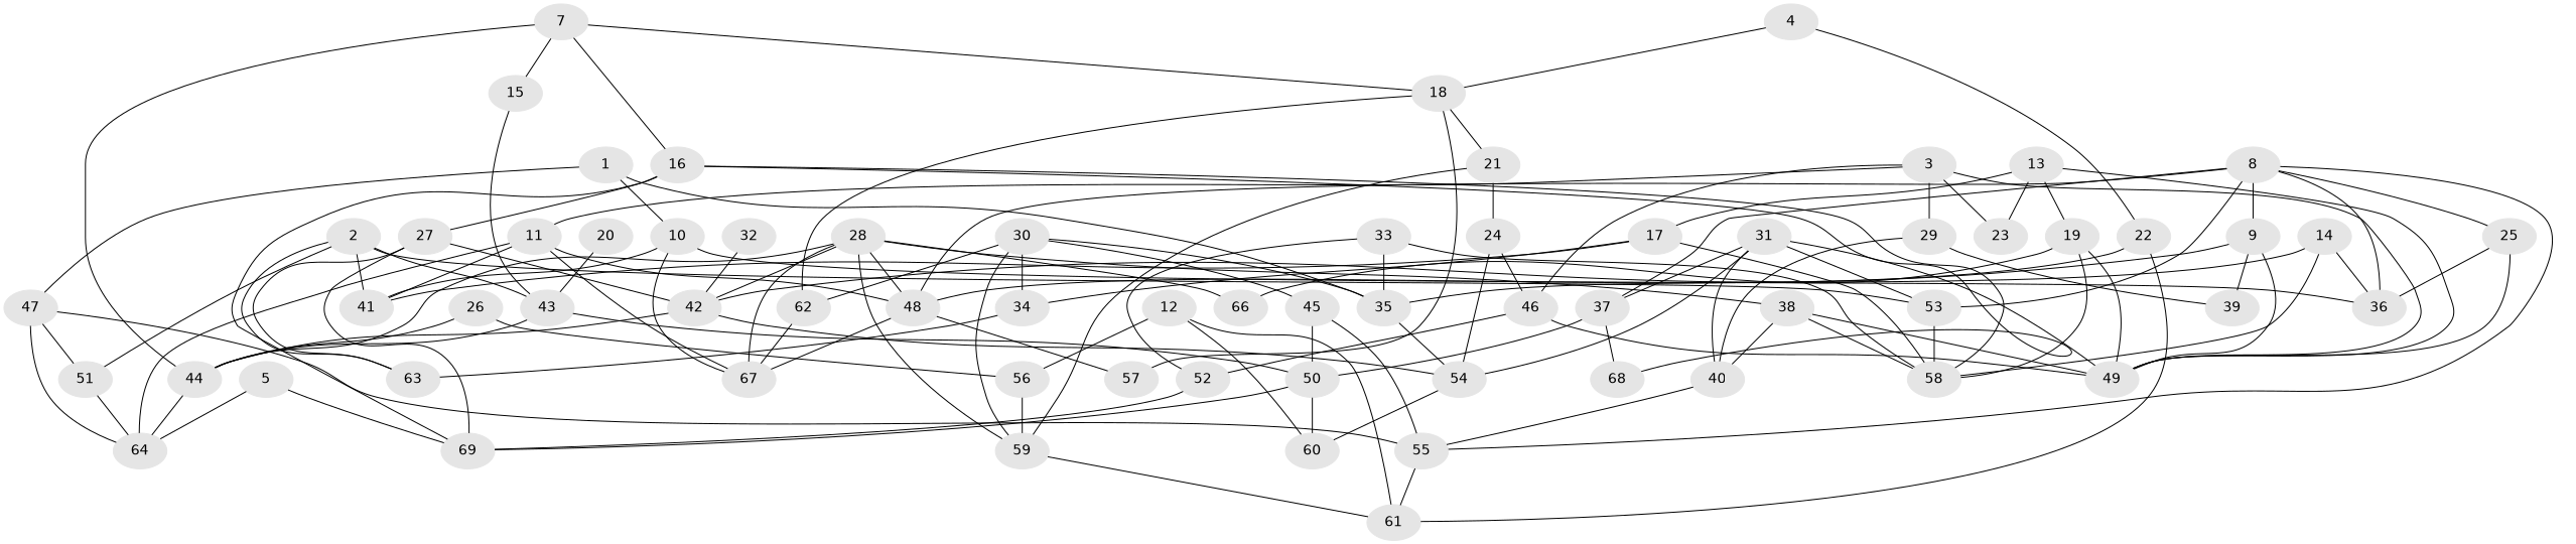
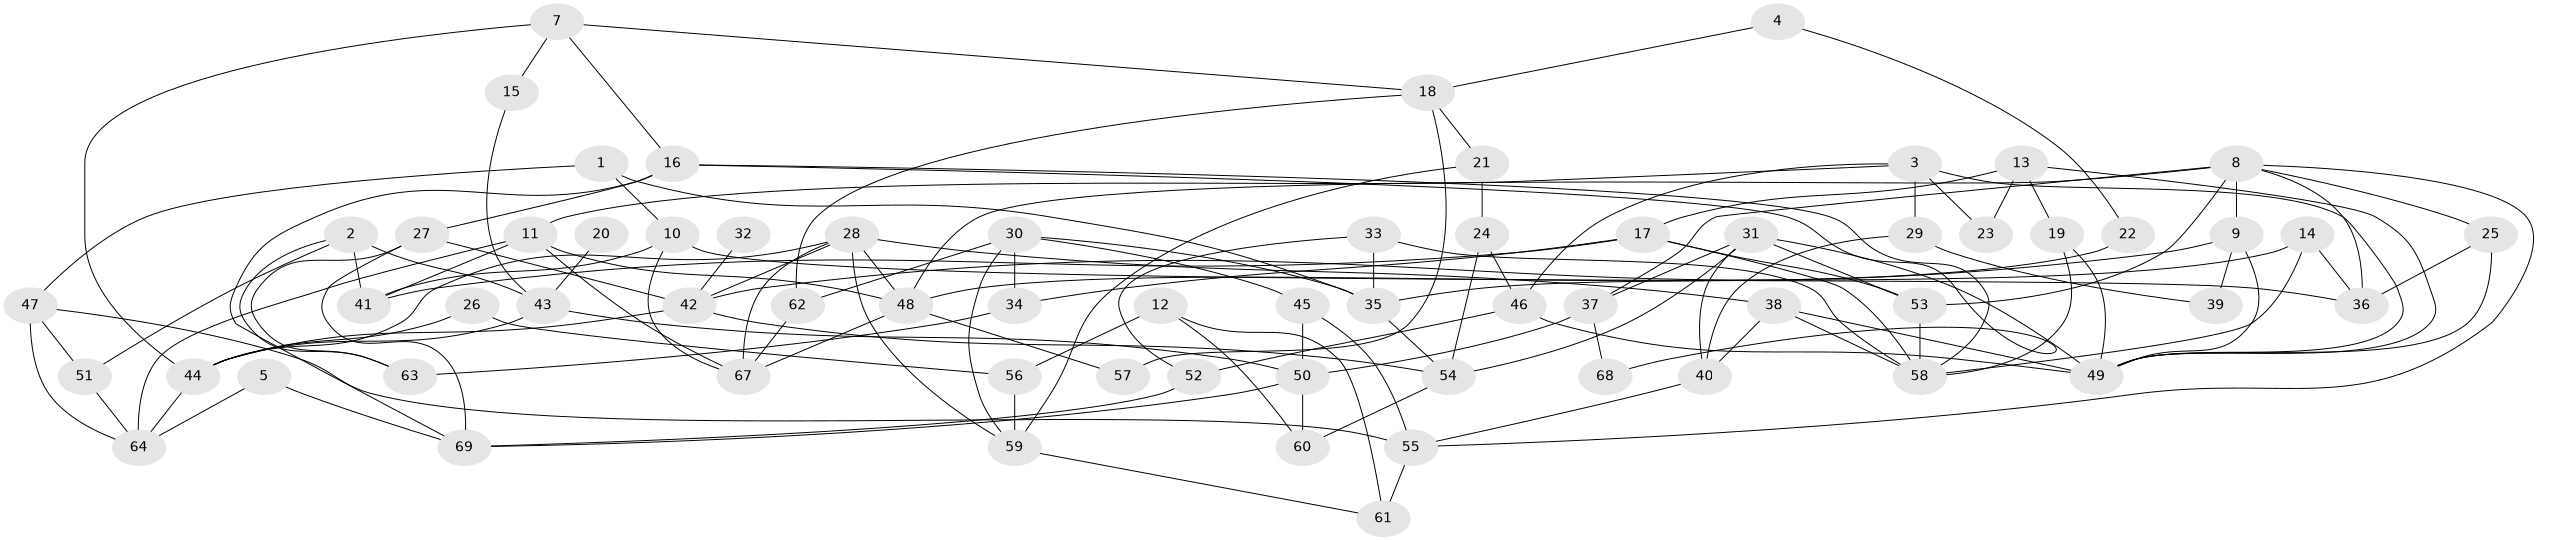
  graph {
    fontname="DejaVu Sans"
    node [color=gray90 fontname="DejaVu Sans" style=filled]
    edge [fontname="DejaVu Sans"]
    1
    10
    35
    47
    41
    36
    67
    54
    51
    64
    55
    2
    43
    53
    63
    44
    50
    58
    3
    11
    23
    29
    46
    49
    48
    40
    39
    52
    4
    18
    22
    21
    57
    62
    61
    5
    69
    7
    15
    16
    27
    68
    8
    9
    25
    37
    42
    56
    59
    12
    60
    13
    17
    19
    34
-   66
    14
    24
    20
    26
    28
    38
    30
    45
    31
    32
    33
    1 -- 10
    1 -- 35
    1 -- 47
    10 -- 41
    10 -- 36
    10 -- 67
    35 -- 54
    47 -- 51
    47 -- 64
    47 -- 55
    54 -- 60
    51 -- 64
    55 -- 61
    2 -- 41
    2 -- 51
    2 -- 43
-   2 -- 53
+   17 -- 53
    2 -- 63
    43 -- 44
    43 -- 50
    53 -- 58
    44 -- 64
    50 -- 69
    50 -- 60
    3 -- 11
    3 -- 23
    3 -- 29
    3 -- 46
    3 -- 49
    11 -- 41
    11 -- 67
    11 -- 64
    11 -- 48
    29 -- 40
    29 -- 39
    46 -- 49
    46 -- 52
    48 -- 67
    48 -- 57
    40 -- 55
    52 -- 69
    4 -- 18
    4 -- 22
    18 -- 21
    18 -- 57
    18 -- 62
    22 -- 48
-   22 -- 61
    21 -- 59
    21 -- 24
    62 -- 67
    5 -- 64
    5 -- 69
    7 -- 44
    7 -- 18
    7 -- 15
    7 -- 16
    15 -- 43
    16 -- 58
    16 -- 69
    16 -- 27
    16 -- 68
    27 -- 63
    27 -- 69
    27 -- 42
    8 -- 36
    8 -- 55
    8 -- 53
    8 -- 48
    8 -- 9
    8 -- 25
    8 -- 37
    9 -- 49
    9 -- 39
    9 -- 42
    25 -- 36
    25 -- 49
    37 -- 50
    37 -- 68
    42 -- 54
    42 -- 44
    56 -- 59
    59 -- 61
    12 -- 61
    12 -- 56
    12 -- 60
    13 -- 23
    13 -- 49
    13 -- 17
    13 -- 19
    17 -- 41
    17 -- 58
    17 -- 34
    19 -- 58
    19 -- 49
-   19 -- 66
    34 -- 63
    14 -- 35
    14 -- 36
    14 -- 58
    24 -- 54
    24 -- 46
    20 -- 43
    26 -- 44
    26 -- 56
    28 -- 67
    28 -- 44
    28 -- 48
    28 -- 42
    28 -- 59
-   28 -- 66
    28 -- 38
    38 -- 58
    38 -- 49
    38 -- 40
    30 -- 35
    30 -- 62
    30 -- 59
    30 -- 34
    30 -- 45
    45 -- 55
    45 -- 50
    31 -- 54
    31 -- 53
    31 -- 49
    31 -- 40
    31 -- 37
    32 -- 42
    33 -- 35
    33 -- 58
    33 -- 52
  }
